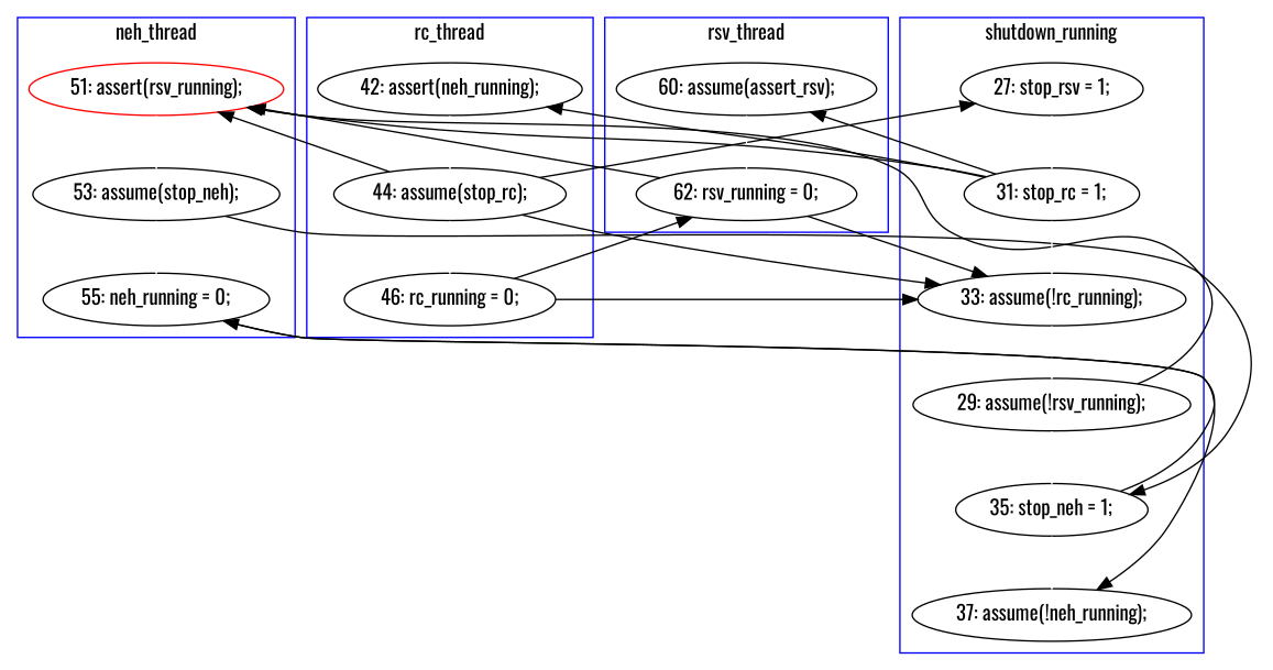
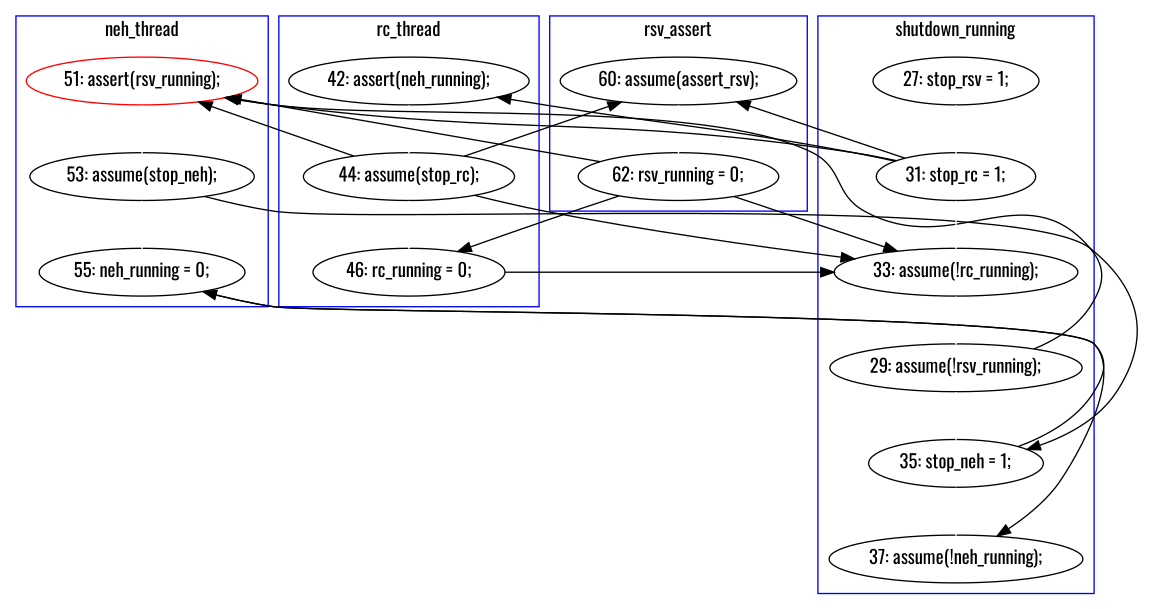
  digraph {
    fontname=Oswald
    node [fontname=Oswald]
    edge [color=black fontname=Oswald style=solid constraint=false]
    n1 [label="44: assume(stop_rc);"]
    n2 [label="42: assert(neh_running);"]
    n3 [label="46: rc_running = 0;"]
    n4 [label="62: rsv_running = 0;"]
    n5 [label="60: assume(assert_rsv);"]
    n6 [color=red label="51: assert(rsv_running);"]
    n7 [label="55: neh_running = 0;"]
    n8 [label="53: assume(stop_neh);"]
    n9 [label="37: assume(!neh_running);"]
    n10 [label="29: assume(!rsv_running);"]
    n11 [label="33: assume(!rc_running);"]
    n12 [label="31: stop_rc = 1;"]
    n13 [label="35: stop_neh = 1;"]
    n14 [label="27: stop_rsv = 1;"]
    subgraph cluster_1 {
      color=blue
      label=rc_thread
      n1
      n2
      n3
    }
    subgraph cluster_2 {
      color=blue
-     label=rsv_thread
+     label=rsv_assert
      n4
      n5
    }
    subgraph cluster_3 {
      color=blue
      label=neh_thread
      n6
      n7
      n8
    }
    subgraph cluster_4 {
      color=blue
      label=shutdown_running
      n9
      n10
      n11
      n12
      n13
      n14
    }
    n1 -> n3 [color=white constraint=""]
-   n1 -> n14
+   n1 -> n5
    n1 -> n6
    n1 -> n11
    n2 -> n1 [color=white constraint=""]
    n3 -> n11
-   n3 -> n4
+   n4 -> n3
    n4 -> n6
    n4 -> n11
    n5 -> n4 [color=white constraint=""]
    n6 -> n8 [color=white constraint=""]
    n7 -> n9
    n8 -> n7 [color=white constraint=""]
    n8 -> n13
    n10 -> n6
    n10 -> n13 [color=white constraint=""]
    n11 -> n10 [color=white constraint=""]
    n12 -> n2
    n12 -> n5
    n12 -> n6
    n12 -> n11 [color=white constraint=""]
    n13 -> n7
    n13 -> n9 [color=white constraint=""]
    n14 -> n12 [color=white constraint=""]
  }
